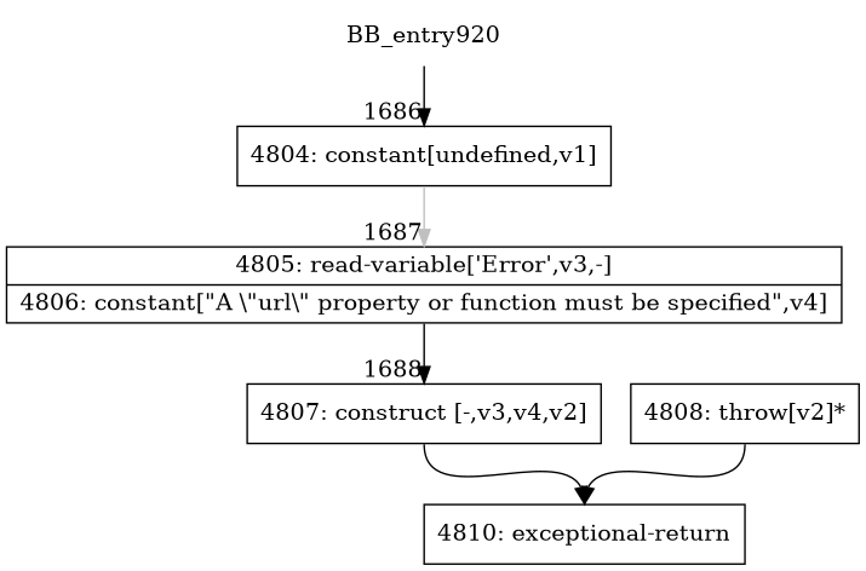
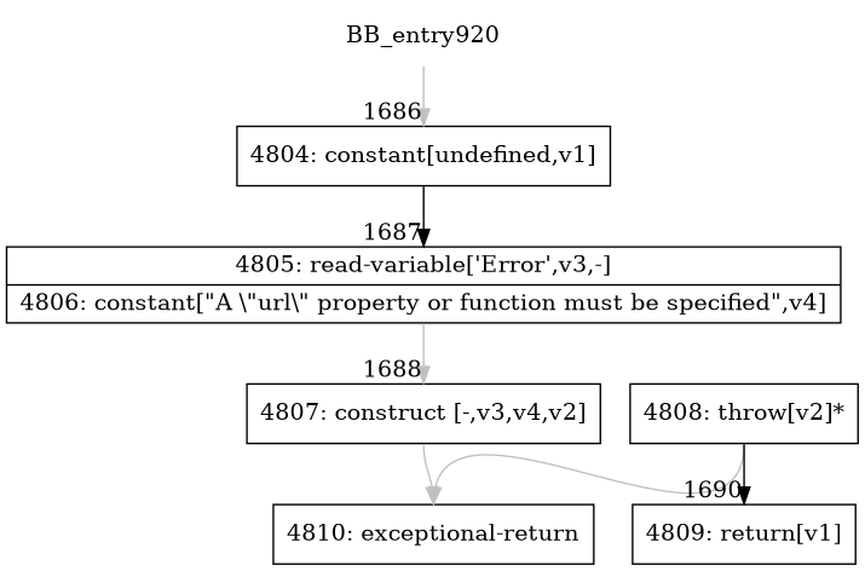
  digraph {
    rankdir=TD
    node [shape=record]
    edge [headport=n tailport=s]
    n1 [label=BB_entry920 shape=none]
    n2 [label="{4804: constant[undefined,v1]}"]
    n3 [label="{4805: read-variable['Error',v3,-]|4806: constant[\"A \\\"url\\\" property or function must be specified\",v4]}"]
    n4 [label="{4807: construct [-,v3,v4,v2]}"]
    n5 [label="{4810: exceptional-return}"]
    n6 [label="{4808: throw[v2]*}"]
-   n1 -> n2 [headlabel="    1686"]
-   n2 -> n3 [headlabel="      1687" color=gray]
-   n3 -> n4 [headlabel="      1688"]
-   n4 -> n5 [color=black]
-   n6 -> n5 [color=black]
+   n7 [label="{4809: return[v1]}"]
+   n1 -> n2 [headlabel="    1686" color=gray]
+   n2 -> n3 [headlabel="      1687"]
+   n3 -> n4 [headlabel="      1688" color=gray]
+   n4 -> n5 [color=gray]
+   n6 -> n5 [color=gray]
+   n6 -> n7 [headlabel="      1690"]
  }
